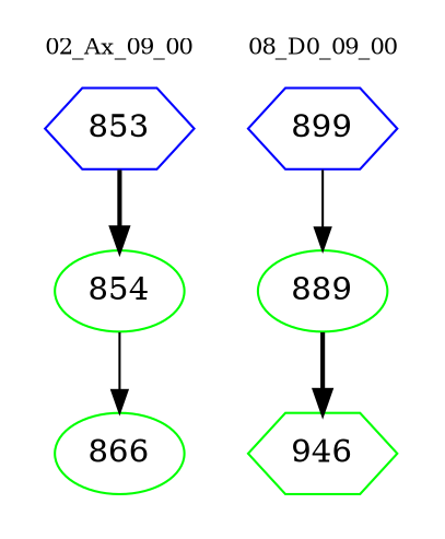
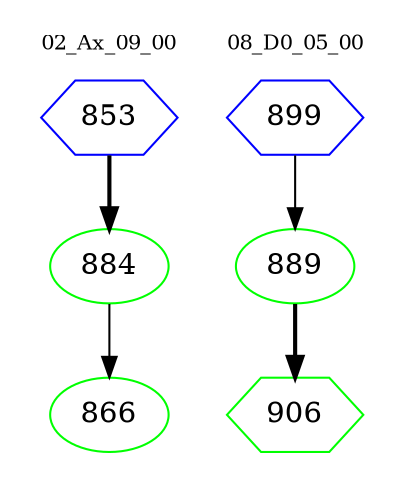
  digraph {
    node [color=green shape=hexagon]
    edge [color=black style=bold]
    n1 [color=blue label=853]
-   n2 [label=854 shape=ellipse]
+   n2 [label=884 shape=ellipse]
    n3 [label=866 shape=ellipse]
    n4 [color=blue label=899]
    n5 [label=889 shape=ellipse]
-   n6 [label=946]
+   n6 [label=906]
    subgraph cluster_1 {
      color=white
      fontsize=10
      label="02_Ax_09_00"
      n1
      n2
      n3
    }
    subgraph cluster_2 {
      color=white
      fontsize=10
-     label="08_D0_09_00"
+     label="08_D0_05_00"
      n4
      n5
      n6
    }
    n1 -> n2
    n2 -> n3 [style=solid]
    n4 -> n5 [style=solid]
    n5 -> n6
  }
